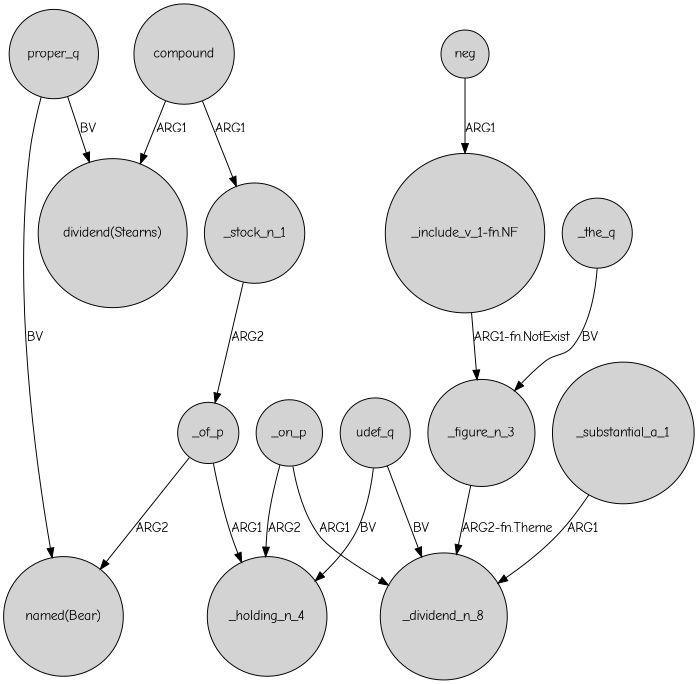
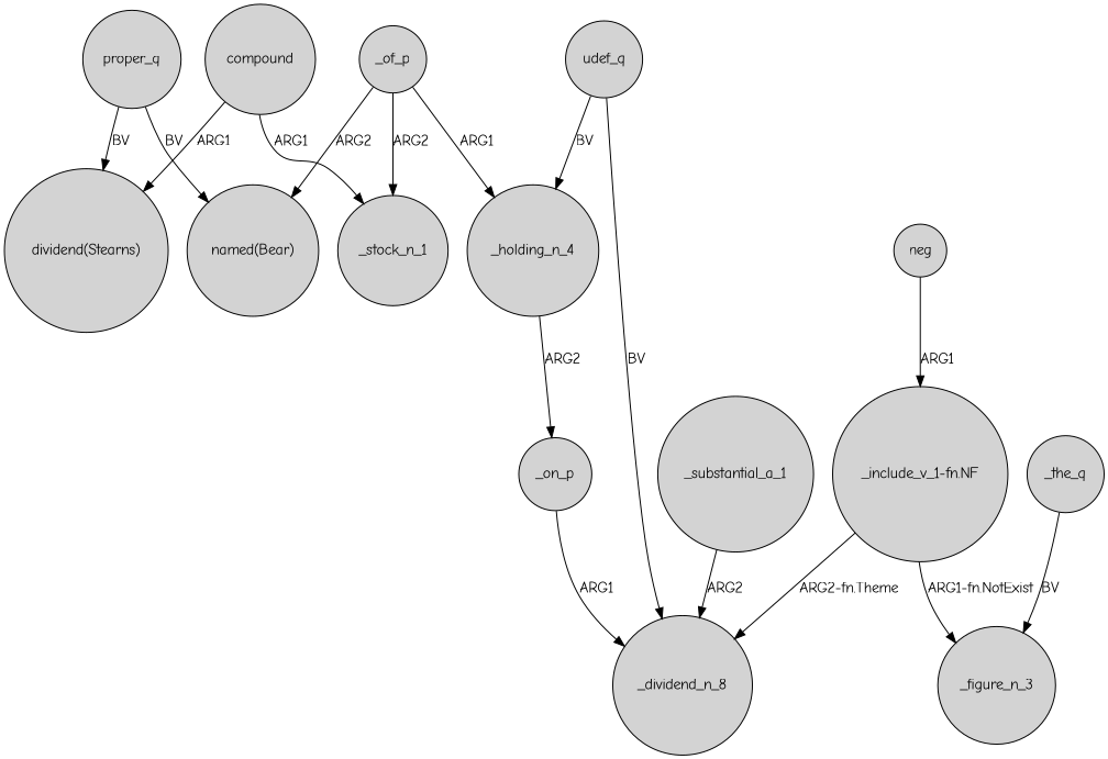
  digraph {
    fontname="Comic Neue"
    node [fontname="Comic Neue" shape=circle style=filled]
    edge [fontname="Comic Neue"]
    n1 [label="dividend(Stearns)"]
    proper_q
    "named(Bear)"
    compound
    _stock_n_1
    n6 [label=_dividend_n_8]
    udef_q
    n8 [label=_holding_n_4]
    _of_p
    neg
    "_include_v_1-fn.NF"
    n12 [label=_figure_n_3]
    _on_p
    _the_q
    _substantial_a_1
    proper_q -> n1 [label=BV]
    proper_q -> "named(Bear)" [label=BV]
    compound -> n1 [label=ARG1]
    compound -> _stock_n_1 [label=ARG1]
    udef_q -> n6 [label=BV]
    udef_q -> n8 [label=BV]
    _of_p -> "named(Bear)" [label=ARG2]
-   _stock_n_1 -> _of_p [label=ARG2]
+   _of_p -> _stock_n_1 [label=ARG2]
    _of_p -> n8 [label=ARG1]
    neg -> "_include_v_1-fn.NF" [label=ARG1]
-   n12 -> n6 [label="ARG2-fn.Theme"]
+   "_include_v_1-fn.NF" -> n6 [label="ARG2-fn.Theme"]
    "_include_v_1-fn.NF" -> n12 [label="ARG1-fn.NotExist"]
    _on_p -> n6 [label=ARG1]
-   _on_p -> n8 [label=ARG2]
+   n8 -> _on_p [label=ARG2]
    _the_q -> n12 [label=BV]
-   _substantial_a_1 -> n6 [label=ARG1]
+   _substantial_a_1 -> n6 [label=ARG2]
  }
